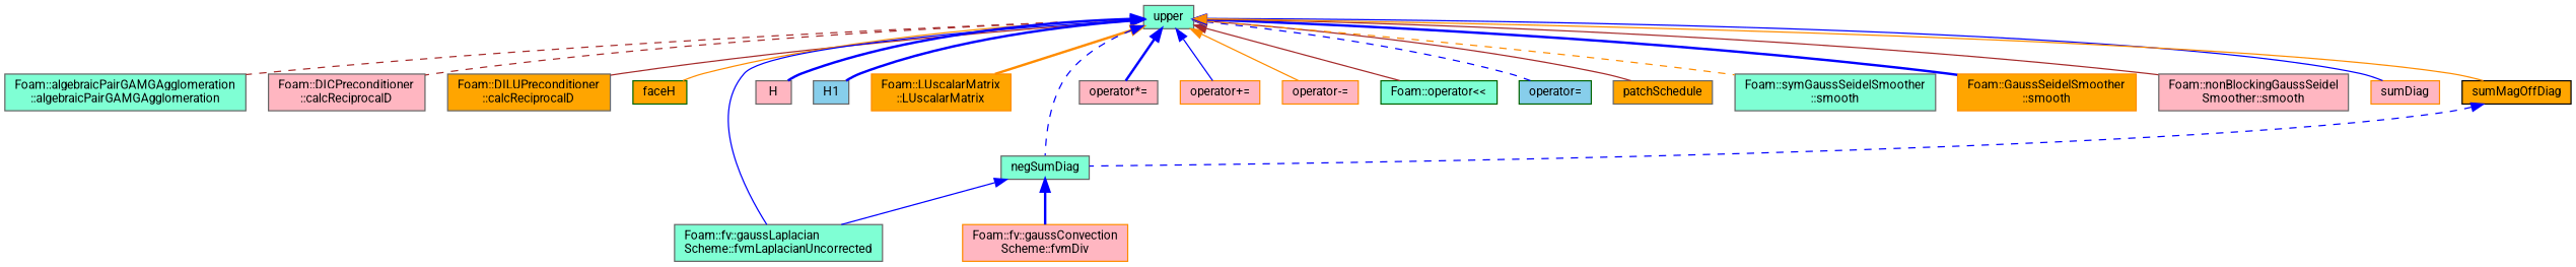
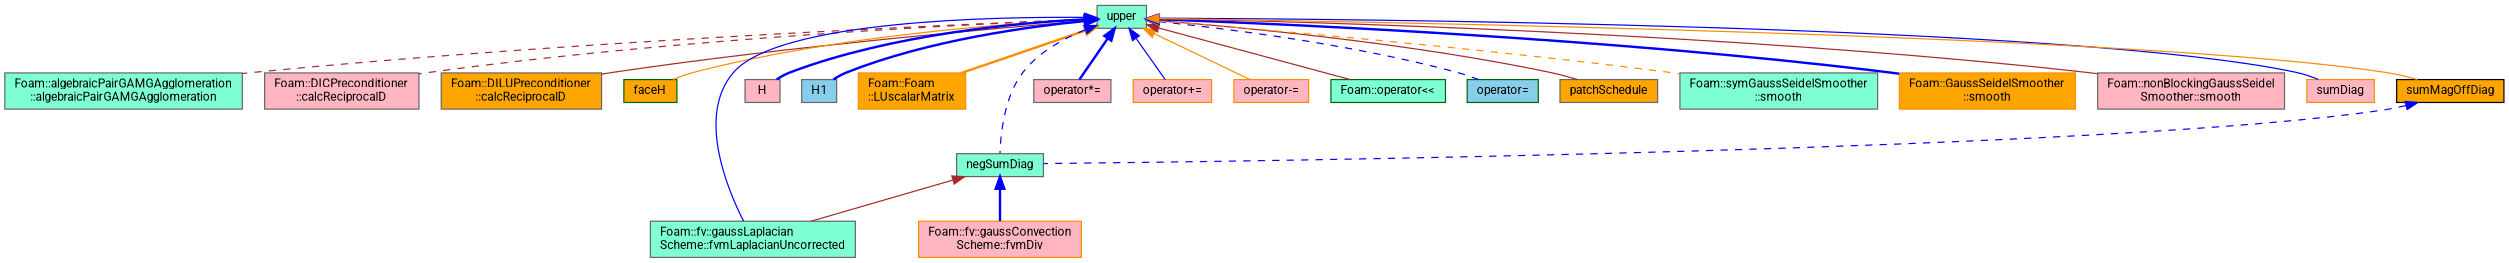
  digraph {
    fontname=Roboto
    rankdir=TB
    node [color=gray40 fillcolor=lightpink fontname=Roboto fontsize=10 shape=record style=filled]
    edge [color=blue dir=back fontname=Roboto fontsize=10 labelfontname=FreeSans labelfontsize=10 style=solid]
    n1 [fillcolor=aquamarine fontcolor=black height=0.2 label=upper width=0.4]
    n2 [fillcolor=aquamarine height=0.2 label="Foam::algebraicPairGAMGAgglomeration\l::algebraicPairGAMGAgglomeration" width=0.4]
    n3 [height=0.2 label="Foam::DICPreconditioner\l::calcReciprocalD" width=0.4]
    n4 [fillcolor=orange height=0.2 label="Foam::DILUPreconditioner\l::calcReciprocalD" width=0.4]
    n5 [color=darkgreen fillcolor=orange height=0.2 label=faceH width=0.4]
    n6 [fillcolor=aquamarine height=0.2 label="Foam::fv::gaussLaplacian\lScheme::fvmLaplacianUncorrected" width=0.4]
    n7 [height=0.2 label=H width=0.4]
    n8 [fillcolor=skyblue height=0.2 label=H1 width=0.4]
-   n9 [color=darkorange fillcolor=orange height=0.2 label="Foam::LUscalarMatrix\l::LUscalarMatrix" width=0.4]
+   n9 [color=darkorange fillcolor=orange height=0.2 label="Foam::Foam\l::LUscalarMatrix" width=0.4]
    n10 [fillcolor=aquamarine height=0.2 label=negSumDiag width=0.4]
    n11 [height=0.2 label="operator*=" width=0.4]
    n12 [color=darkorange height=0.2 label="operator+=" width=0.4]
    n13 [color=darkorange height=0.2 label="operator-=" width=0.4]
    n14 [color=darkgreen fillcolor=aquamarine height=0.2 label="Foam::operator\<\<" width=0.4]
    n15 [color=darkgreen fillcolor=skyblue height=0.2 label="operator=" width=0.4]
    n16 [fillcolor=orange height=0.2 label=patchSchedule width=0.4]
    n17 [fillcolor=aquamarine height=0.2 label="Foam::symGaussSeidelSmoother\l::smooth" width=0.4]
    n18 [color=darkorange fillcolor=orange height=0.2 label="Foam::GaussSeidelSmoother\l::smooth" width=0.4]
    n19 [height=0.2 label="Foam::nonBlockingGaussSeidel\lSmoother::smooth" width=0.4]
    n20 [color=darkorange height=0.2 label=sumDiag width=0.4]
    n21 [color=black fillcolor=orange height=0.2 label=sumMagOffDiag width=0.4]
    n22 [color=darkorange height=0.2 label="Foam::fv::gaussConvection\lScheme::fvmDiv" width=0.4]
    n1 -> n2 [color=brown style=dashed]
    n1 -> n3 [color=brown style=dashed]
    n1 -> n4 [color=brown]
    n1 -> n5 [color=darkorange]
    n1 -> n6
    n1 -> n7 [style=bold]
    n1 -> n8 [style=bold]
    n1 -> n9 [color=darkorange style=bold]
    n1 -> n10 [style=dashed]
    n1 -> n11 [style=bold]
    n1 -> n12
    n1 -> n13 [color=darkorange]
    n1 -> n14 [color=brown]
    n1 -> n15 [style=dashed]
    n1 -> n16 [color=brown]
    n1 -> n17 [color=darkorange style=dashed]
    n1 -> n18 [style=bold]
    n1 -> n19 [color=brown]
    n1 -> n20
    n1 -> n21 [color=darkorange]
-   n10 -> n6
+   n10 -> n6 [color=brown]
    n10 -> n22 [style=bold]
    n21 -> n10 [style=dashed]
  }
